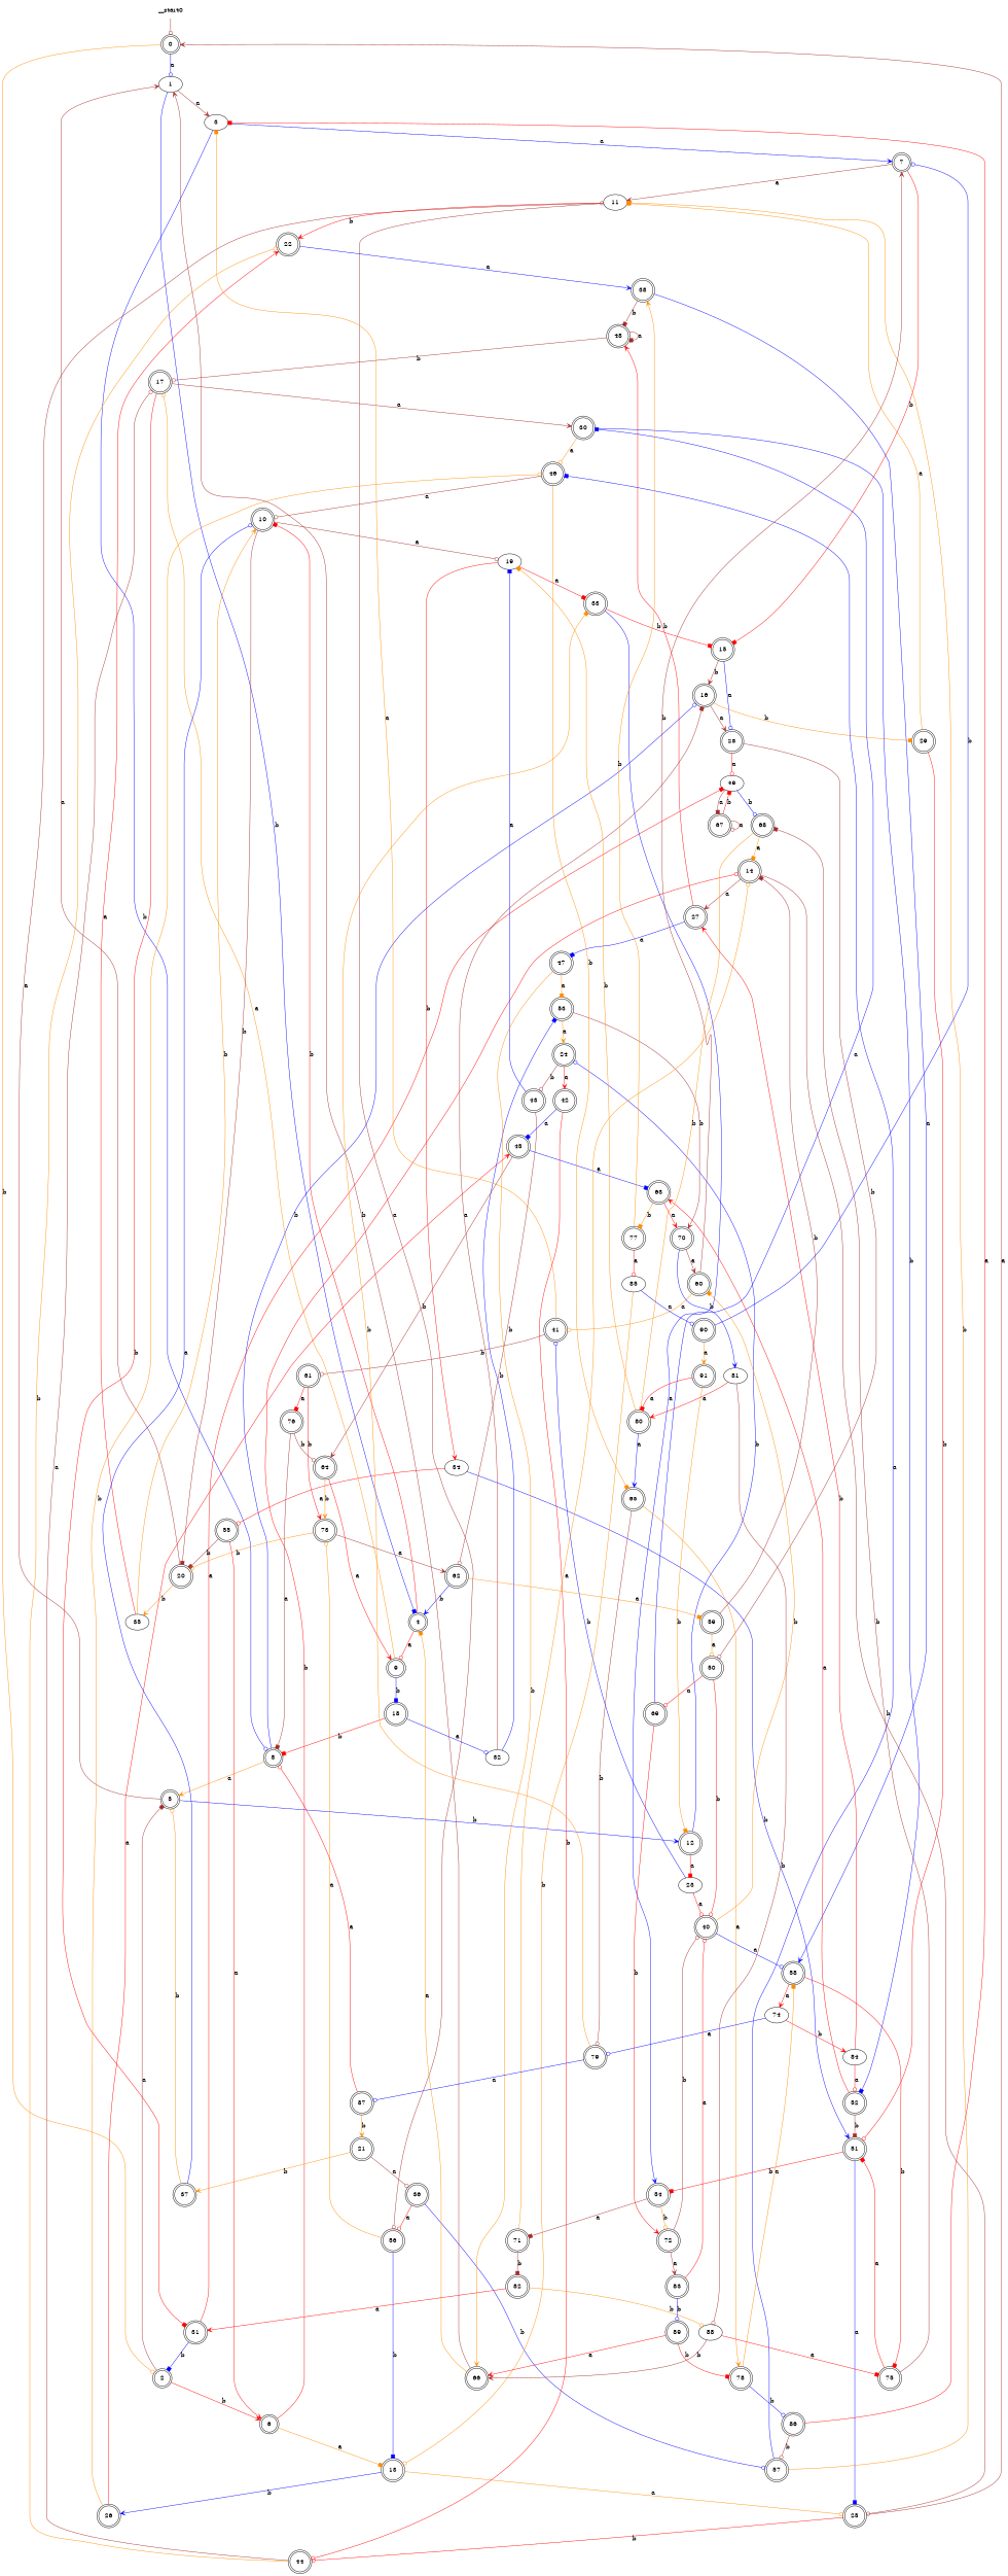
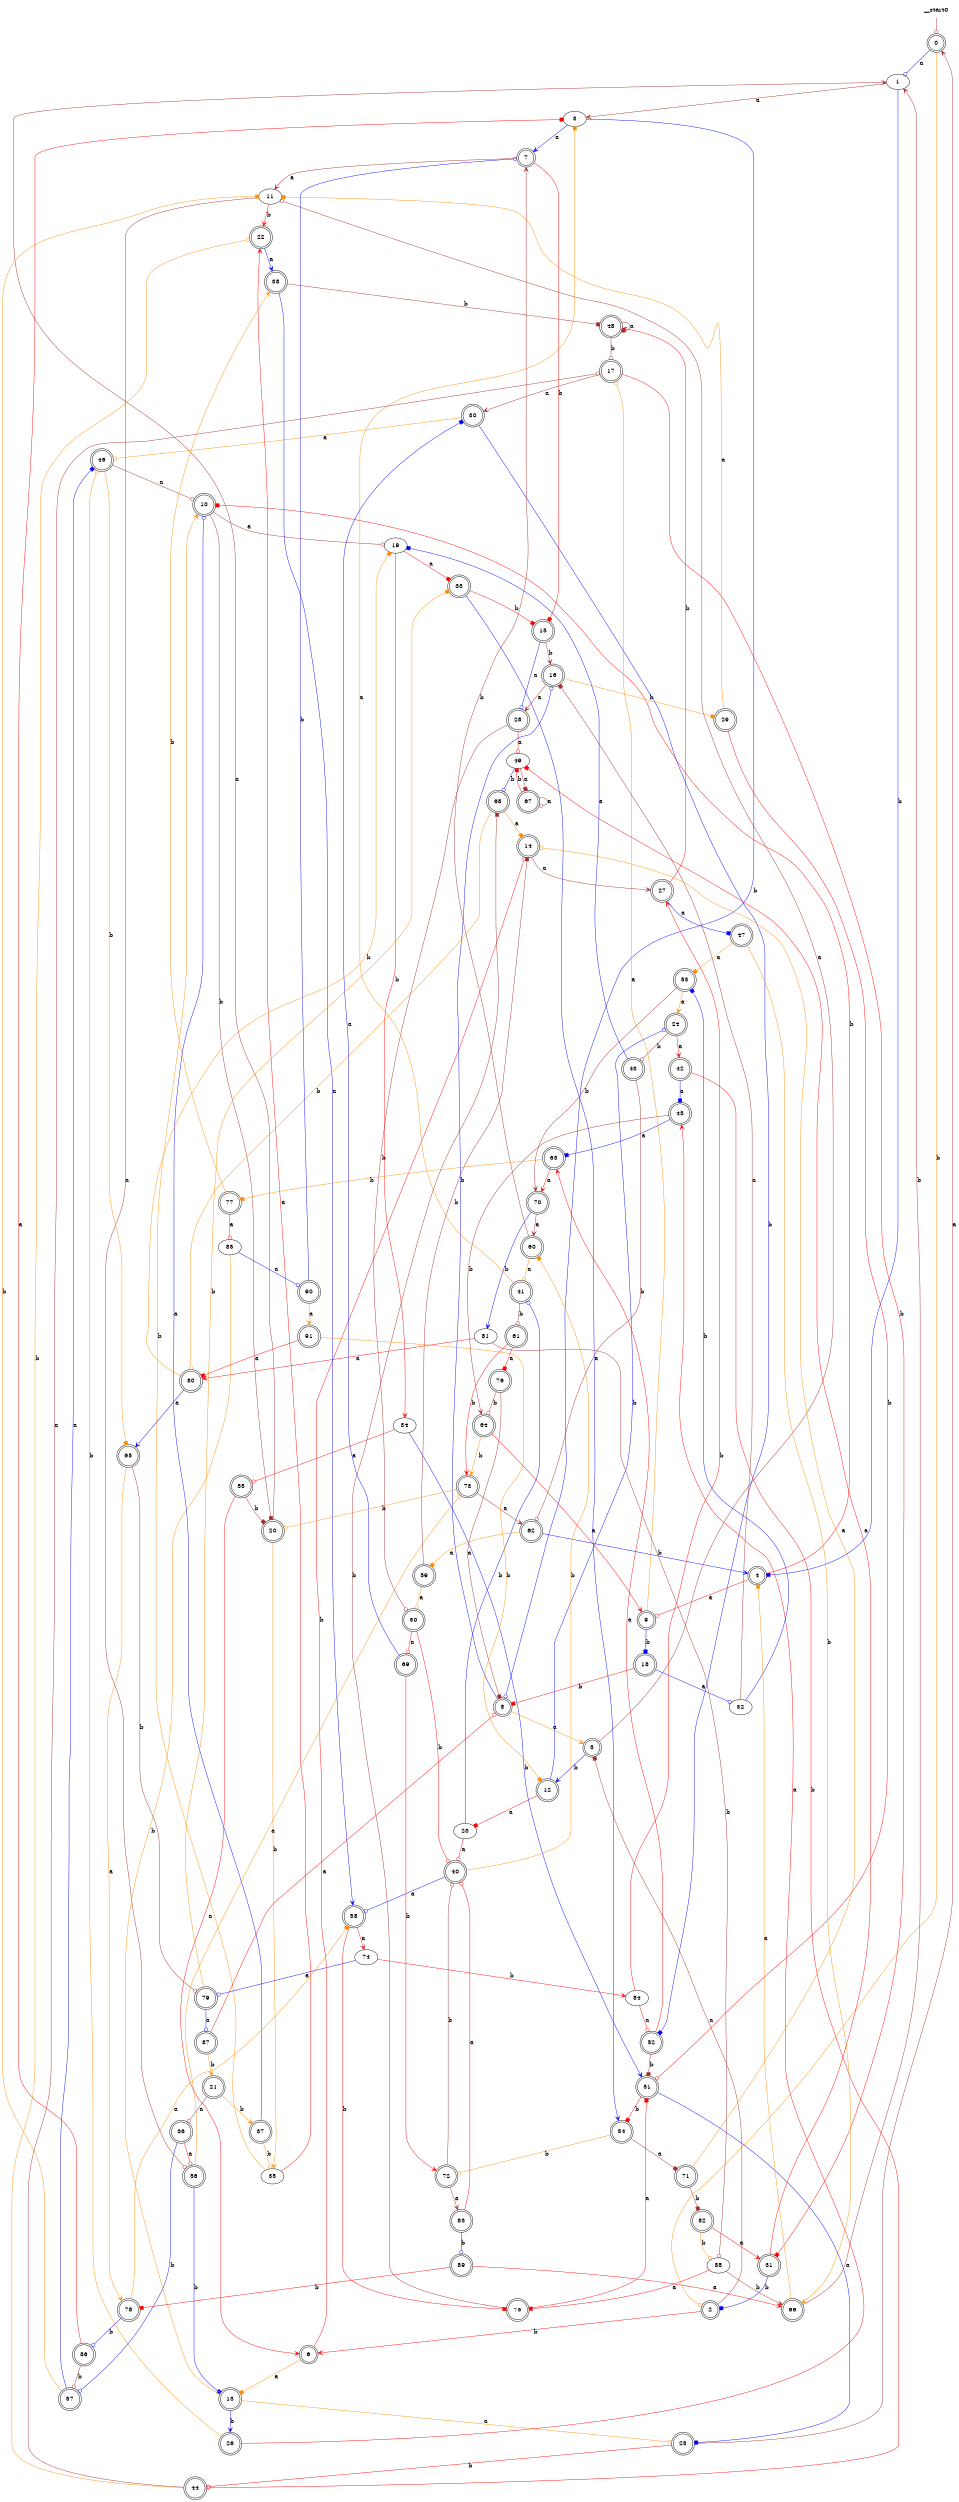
  digraph {
    node [shape=doublecircle]
    edge [arrowhead=odot color=red]
    __start0 [shape=none]
    0
    1 [shape=""]
    2
    3 [shape=""]
    4
    5
    6
    7
    8
    9
    10
    11 [shape=""]
    12
    13
    14
    15
    16
    17
    18
    19 [shape=""]
    20
    22
    56
    23 [shape=""]
    24
    25
    26
    27
    28
    29
    30
    31
    32 [shape=""]
    33
    34 [shape=""]
    35 [shape=""]
    21
    36
    37
    38
    40
    41
    42
    43
    44
    45
    46
    47
    48
    49 [shape=""]
    50
    51
    52
    53
    54
    55
    57
    58
    60
    61
    62
    63
    64
    65
    66
    67
    68
    69
    70
    71
    72
    73
    74 [shape=""]
    75
    59
    76
    77
    78
    79
    80
    81 [shape=""]
    82
    83
    84 [shape=""]
    85 [shape=""]
    86
    87
    88 [shape=""]
    89
    90
    91
    __start0 -> 0 [color=brown]
    0 -> 1 [color=blue label=a]
    0 -> 2 [color=darkorange label=b]
    1 -> 3 [arrowhead=vee color=brown label=a]
    1 -> 4 [arrowhead=box color=blue label=b]
    2 -> 5 [arrowhead=box color=brown label=a]
    2 -> 6 [arrowhead=vee label=b]
    3 -> 7 [arrowhead=vee color=blue label=a]
    3 -> 8 [color=blue label=b]
    4 -> 9 [label=a]
    4 -> 10 [arrowhead=box label=b]
    5 -> 11 [color=brown label=a]
    5 -> 12 [arrowhead=vee color=blue label=b]
    6 -> 13 [arrowhead=box color=darkorange label=a]
    6 -> 14 [label=b]
    7 -> 11 [arrowhead=vee color=brown label=a]
    7 -> 15 [arrowhead=box label=b]
    8 -> 5 [arrowhead=vee color=darkorange label=a]
    8 -> 16 [color=blue label=b]
    9 -> 17 [color=darkorange label=a]
    9 -> 18 [arrowhead=box color=blue label=b]
    10 -> 19 [color=brown label=a]
    10 -> 20 [arrowhead=box color=brown label=b]
    11 -> 22 [arrowhead=vee label=b]
    11 -> 56 [color=brown label=a]
    12 -> 23 [arrowhead=box label=a]
    12 -> 24 [color=blue label=b]
    13 -> 25 [color=darkorange label=a]
    13 -> 26 [arrowhead=vee color=blue label=b]
-   14 -> 25 [color=brown label=b]
    14 -> 27 [arrowhead=vee color=brown label=a]
    15 -> 16 [arrowhead=vee color=brown label=b]
    15 -> 28 [color=blue label=a]
    16 -> 28 [arrowhead=vee color=brown label=a]
    16 -> 29 [arrowhead=box color=darkorange label=b]
    17 -> 30 [arrowhead=vee color=brown label=a]
    17 -> 31 [arrowhead=box label=b]
    18 -> 8 [arrowhead=box label=b]
    18 -> 32 [color=blue label=a]
    19 -> 33 [arrowhead=box label=a]
    19 -> 34 [arrowhead=vee label=b]
    20 -> 1 [arrowhead=vee color=brown label=a]
    20 -> 35 [arrowhead=vee color=darkorange label=b]
    22 -> 38 [arrowhead=vee color=blue label=a]
    56 -> 13 [arrowhead=box color=blue label=b]
    56 -> 73 [color=darkorange label=a]
    23 -> 40 [label=a]
    23 -> 41 [color=blue label=b]
    24 -> 42 [arrowhead=vee label=a]
    24 -> 43 [color=brown label=b]
    25 -> 0 [arrowhead=vee color=brown label=a]
    25 -> 44 [label=b]
    26 -> 45 [arrowhead=vee label=a]
    26 -> 46 [color=darkorange label=b]
    27 -> 47 [arrowhead=box color=blue label=a]
    27 -> 48 [arrowhead=vee label=b]
    28 -> 49 [label=a]
    28 -> 50 [color=brown label=b]
    29 -> 11 [arrowhead=box color=darkorange label=a]
    29 -> 51 [label=b]
    30 -> 46 [color=darkorange label=a]
    30 -> 52 [arrowhead=box color=blue label=b]
    31 -> 2 [arrowhead=box color=blue label=b]
    31 -> 49 [arrowhead=box label=a]
    32 -> 16 [arrowhead=box color=brown label=a]
    32 -> 53 [arrowhead=box color=blue label=b]
    33 -> 15 [arrowhead=box label=b]
    33 -> 54 [arrowhead=vee color=blue label=a]
    34 -> 51 [arrowhead=vee color=blue label=b]
    34 -> 55 [label=a]
    35 -> 10 [arrowhead=vee color=darkorange label=b]
    35 -> 22 [arrowhead=vee label=a]
    21 -> 36 [color=brown label=a]
    21 -> 37 [arrowhead=vee color=darkorange label=b]
    36 -> 56 [label=a]
    36 -> 57 [color=blue label=b]
-   37 -> 5 [color=darkorange label=b]
+   37 -> 35 [color=darkorange label=b]
    37 -> 10 [color=blue label=a]
    38 -> 48 [arrowhead=box color=brown label=b]
    38 -> 58 [arrowhead=vee color=blue label=a]
    40 -> 58 [color=blue label=a]
    40 -> 60 [arrowhead=box color=darkorange label=b]
    41 -> 3 [arrowhead=box color=darkorange label=a]
    41 -> 61 [color=brown label=b]
    42 -> 44 [label=b]
    42 -> 45 [arrowhead=box color=blue label=a]
    43 -> 19 [arrowhead=box color=blue label=a]
    43 -> 62 [color=brown label=b]
    44 -> 17 [color=brown label=a]
    44 -> 22 [color=darkorange label=b]
    45 -> 63 [arrowhead=box color=blue label=a]
    45 -> 64 [arrowhead=vee color=brown label=b]
    46 -> 10 [color=brown label=a]
    46 -> 65 [arrowhead=box color=darkorange label=b]
    47 -> 53 [arrowhead=box color=darkorange label=a]
    47 -> 66 [arrowhead=vee color=darkorange label=b]
    48 -> 17 [color=brown label=b]
    48 -> 48 [arrowhead=box color=brown label=a]
    49 -> 67 [arrowhead=box color=brown label=a]
    49 -> 68 [color=blue label=b]
    50 -> 40 [label=b]
    50 -> 69 [label=a]
    51 -> 25 [arrowhead=box color=blue label=a]
    51 -> 54 [arrowhead=box label=b]
    52 -> 51 [arrowhead=box color=brown label=b]
    52 -> 63 [arrowhead=vee label=a]
    53 -> 24 [arrowhead=vee color=darkorange label=a]
    53 -> 70 [arrowhead=vee color=brown label=b]
    54 -> 71 [arrowhead=box color=brown label=a]
    54 -> 72 [color=darkorange label=b]
    55 -> 6 [arrowhead=vee label=a]
    55 -> 20 [arrowhead=box color=brown label=b]
    57 -> 11 [arrowhead=box color=darkorange label=b]
    57 -> 46 [arrowhead=box color=blue label=a]
    58 -> 74 [arrowhead=vee label=a]
    58 -> 75 [arrowhead=box label=b]
    60 -> 7 [arrowhead=vee color=brown label=b]
    60 -> 41 [color=darkorange label=a]
    61 -> 73 [arrowhead=vee label=b]
    61 -> 76 [arrowhead=box label=a]
    62 -> 4 [arrowhead=vee color=blue label=b]
    62 -> 59 [arrowhead=box color=darkorange label=a]
    63 -> 70 [arrowhead=vee label=a]
    63 -> 77 [arrowhead=box color=darkorange label=b]
    64 -> 9 [arrowhead=vee label=a]
    64 -> 73 [arrowhead=vee color=darkorange label=b]
    65 -> 78 [arrowhead=vee color=darkorange label=a]
    65 -> 79 [color=brown label=b]
    66 -> 1 [arrowhead=vee color=brown label=b]
    66 -> 4 [arrowhead=box color=darkorange label=a]
    67 -> 49 [arrowhead=box label=b]
    67 -> 67 [color=brown label=a]
    68 -> 14 [arrowhead=box color=darkorange label=a]
    68 -> 80 [color=darkorange label=b]
    69 -> 30 [arrowhead=box color=blue label=a]
    69 -> 72 [arrowhead=vee label=b]
    70 -> 60 [arrowhead=vee color=brown label=a]
    70 -> 81 [arrowhead=vee color=blue label=b]
    71 -> 14 [color=darkorange label=a]
    71 -> 82 [arrowhead=box color=brown label=b]
    72 -> 40 [color=brown label=b]
    72 -> 83 [arrowhead=vee color=brown label=a]
    73 -> 20 [color=darkorange label=b]
    73 -> 62 [arrowhead=vee color=brown label=a]
    74 -> 79 [color=blue label=a]
    74 -> 84 [arrowhead=vee label=b]
    75 -> 51 [arrowhead=box label=a]
    75 -> 68 [arrowhead=box color=brown label=b]
    59 -> 14 [arrowhead=box color=brown label=b]
    59 -> 50 [color=darkorange label=a]
    76 -> 8 [arrowhead=box color=brown label=a]
    76 -> 64 [color=brown label=b]
    77 -> 38 [arrowhead=vee color=darkorange label=b]
    77 -> 85 [label=a]
    78 -> 58 [arrowhead=box color=darkorange label=a]
    78 -> 86 [color=blue label=b]
    79 -> 33 [arrowhead=box color=darkorange label=b]
    79 -> 87 [color=blue label=a]
    80 -> 19 [arrowhead=box color=darkorange label=b]
    80 -> 65 [arrowhead=vee color=blue label=a]
    81 -> 80 [arrowhead=vee label=a]
    81 -> 88 [color=brown label=b]
    82 -> 31 [arrowhead=vee label=a]
    82 -> 88 [color=darkorange label=b]
    83 -> 40 [label=a]
    83 -> 89 [color=blue label=b]
    84 -> 27 [arrowhead=vee label=b]
    84 -> 52 [label=a]
    85 -> 13 [color=darkorange label=b]
    85 -> 90 [color=blue label=a]
    86 -> 3 [arrowhead=box label=a]
    86 -> 57 [color=brown label=b]
    87 -> 8 [label=a]
    87 -> 21 [arrowhead=vee color=darkorange label=b]
    88 -> 66 [arrowhead=vee color=brown label=b]
    88 -> 75 [arrowhead=box label=a]
    89 -> 66 [arrowhead=vee label=a]
    89 -> 78 [arrowhead=box label=b]
    90 -> 7 [color=blue label=b]
    90 -> 91 [arrowhead=vee color=darkorange label=a]
    91 -> 12 [arrowhead=box color=darkorange label=b]
    91 -> 80 [arrowhead=box label=a]
  }
